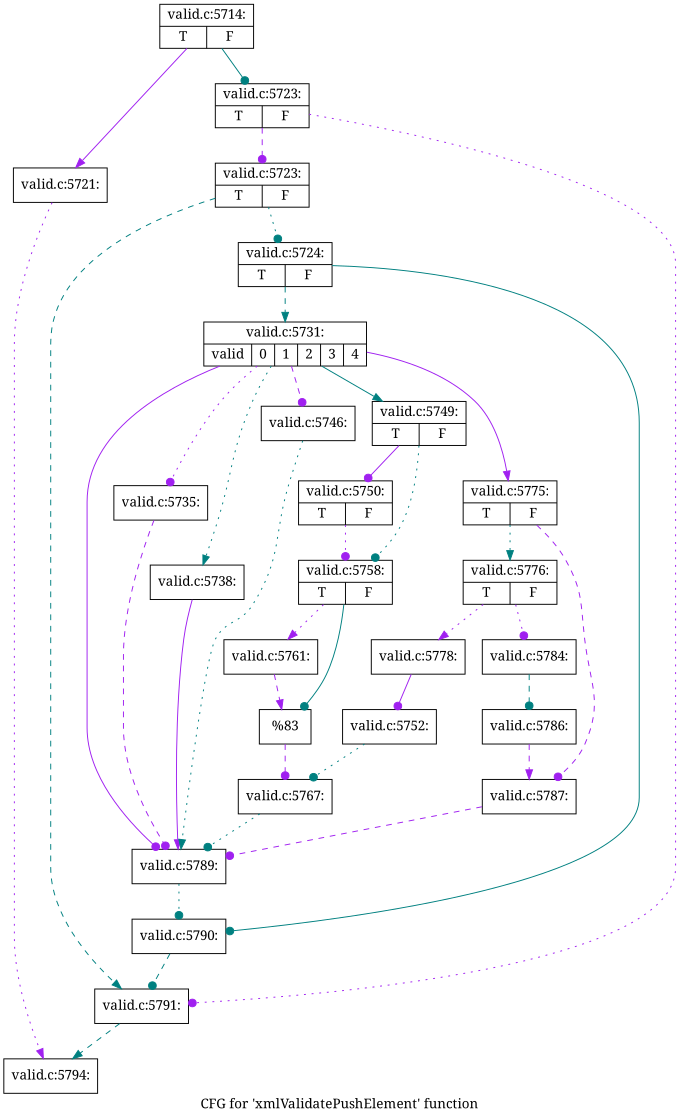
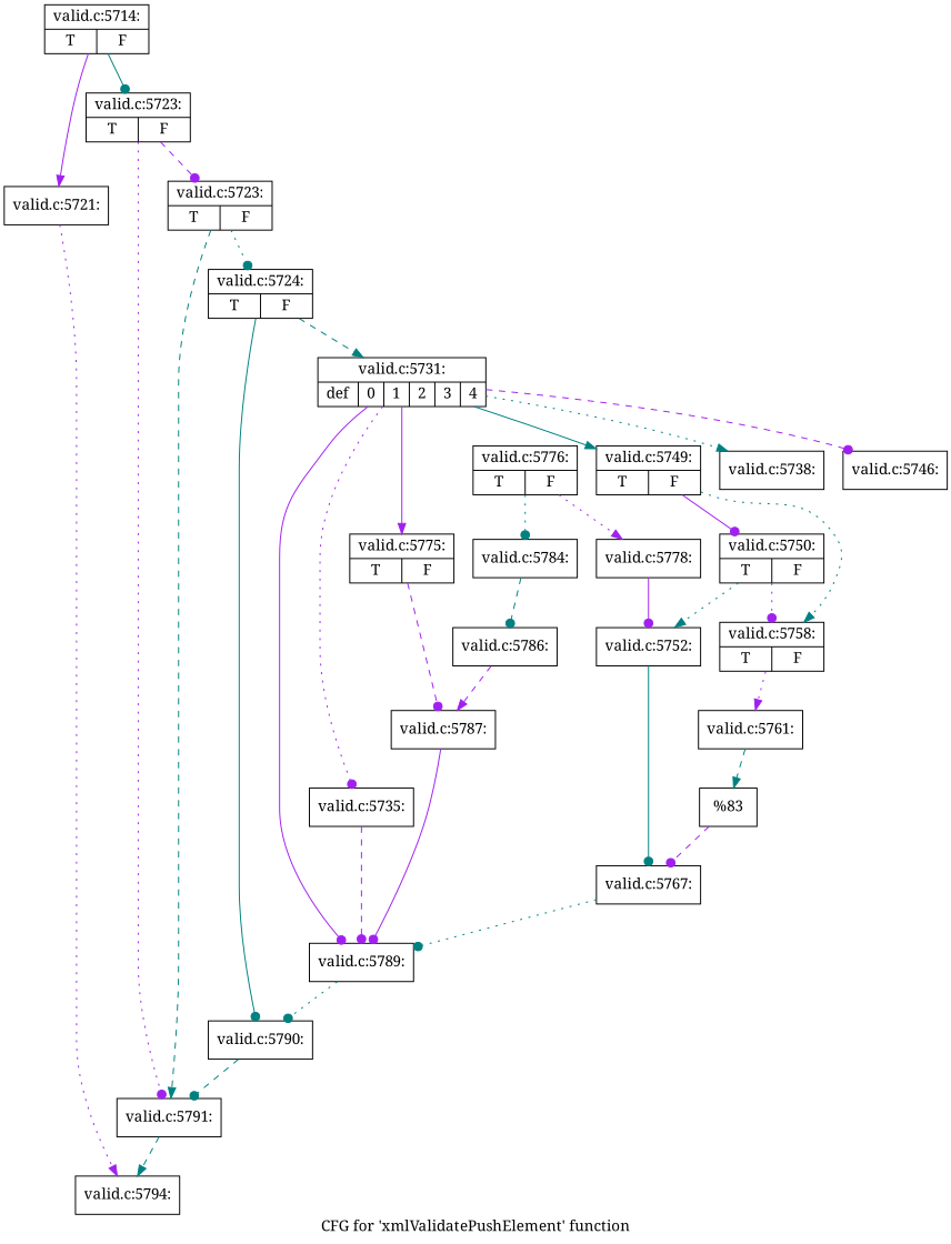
  digraph {
    fontname="Noto Serif"
    label="CFG for 'xmlValidatePushElement' function"
    node [fontname="Noto Serif" shape=record]
    edge [arrowhead=dot color=purple fontname="Noto Serif" style=dotted]
    n1 [label="{valid.c:5714:|{<s0>T|<s1>F}}"]
    n2 [label="{valid.c:5721:}"]
    n3 [label="{valid.c:5723:|{<s0>T|<s1>F}}"]
    n4 [label="{valid.c:5794:}"]
    n5 [label="{valid.c:5723:|{<s0>T|<s1>F}}"]
    n6 [label="{valid.c:5791:}"]
    n7 [label="{valid.c:5724:|{<s0>T|<s1>F}}"]
-   n8 [label="{valid.c:5731:|{<s0>valid|<s1>0|<s2>1|<s3>2|<s4>3|<s5>4}}"]
+   n8 [label="{valid.c:5731:|{<s0>def|<s1>0|<s2>1|<s3>2|<s4>3|<s5>4}}"]
    n9 [label="{valid.c:5790:}"]
    n10 [label="{valid.c:5789:}"]
    n11 [label="{valid.c:5735:}"]
    n12 [label="{valid.c:5738:}"]
    n13 [label="{valid.c:5746:}"]
    n14 [label="{valid.c:5749:|{<s0>T|<s1>F}}"]
    n15 [label="{valid.c:5775:|{<s0>T|<s1>F}}"]
    n16 [label="{valid.c:5750:|{<s0>T|<s1>F}}"]
    n17 [label="{valid.c:5758:|{<s0>T|<s1>F}}"]
    n18 [label="{valid.c:5776:|{<s0>T|<s1>F}}"]
    n19 [label="{valid.c:5787:}"]
    n20 [label="{valid.c:5752:}"]
    n21 [label="{valid.c:5761:}"]
    n22 [label="{%83}"]
    n23 [label="{valid.c:5778:}"]
    n24 [label="{valid.c:5784:}"]
    n25 [label="{valid.c:5767:}"]
    n26 [label="{valid.c:5786:}"]
    n1 -> n2 [arrowhead=normal style=solid]
    n1 -> n3 [color=teal style=solid]
    n2 -> n4 [arrowhead=normal]
    n3 -> n5 [style=dashed]
    n3 -> n6
    n5 -> n6 [arrowhead=normal color=teal style=dashed]
    n5 -> n7 [color=teal]
    n6 -> n4 [arrowhead=normal color=teal style=dashed]
    n7 -> n8 [arrowhead=normal color=teal style=dashed]
    n7 -> n9 [color=teal style=solid]
    n8 -> n10 [style=solid]
    n8 -> n11
    n8 -> n12 [arrowhead=normal color=teal]
    n8 -> n13 [style=dashed]
    n8 -> n14 [arrowhead=normal color=teal style=solid]
    n8 -> n15 [arrowhead=normal style=solid]
    n9 -> n6 [color=teal style=dashed]
    n10 -> n9 [color=teal]
    n11 -> n10 [style=dashed]
-   n12 -> n10 [arrowhead=normal style=solid]
-   n13 -> n10 [arrowhead=normal color=teal]
    n14 -> n16 [style=solid]
-   n14 -> n17 [color=teal]
-   n15 -> n18 [arrowhead=normal color=teal]
+   n14 -> n17 [arrowhead=normal color=teal]
    n15 -> n19 [style=dashed]
    n16 -> n17
+   n16 -> n20 [arrowhead=normal color=teal]
    n17 -> n21 [arrowhead=normal]
-   n17 -> n22 [color=teal style=solid]
    n18 -> n23 [arrowhead=normal]
-   n18 -> n24
-   n19 -> n10 [style=dashed]
-   n20 -> n25 [color=teal]
-   n21 -> n22 [arrowhead=normal style=dashed]
+   n18 -> n24 [color=teal]
+   n19 -> n10 [style=solid]
+   n20 -> n25 [color=teal style=solid]
+   n21 -> n22 [arrowhead=normal color=teal style=dashed]
    n22 -> n25 [style=dashed]
    n23 -> n20 [style=solid]
    n24 -> n26 [color=teal style=dashed]
    n25 -> n10 [color=teal]
    n26 -> n19 [arrowhead=normal style=dashed]
  }
